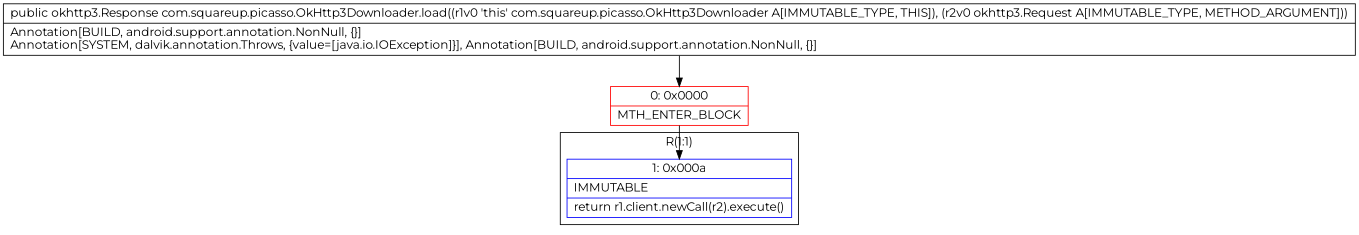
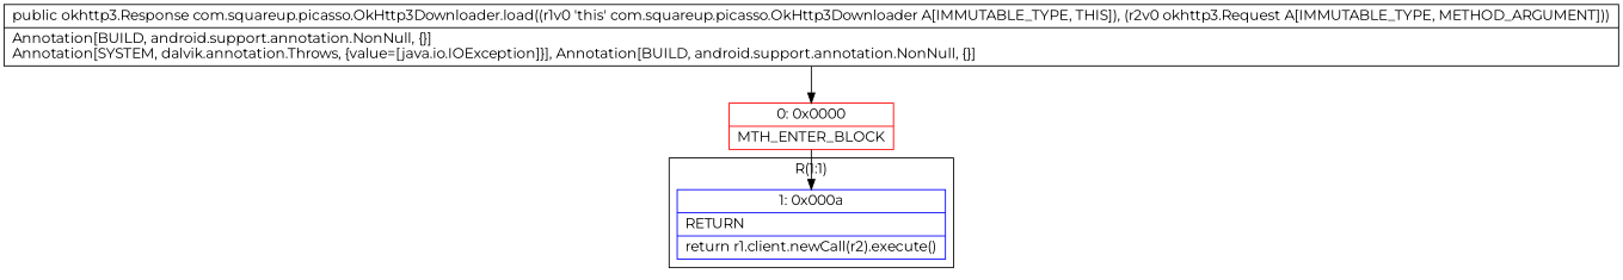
  digraph {
    fontname=Montserrat
    node [shape=record fontname=Montserrat]
    edge [fontname=Montserrat]
-   n1 [color=blue label="{1\:\ 0x000a|IMMUTABLE\l|return r1.client.newCall(r2).execute()\l}"]
+   n1 [color=blue label="{1\:\ 0x000a|RETURN\l|return r1.client.newCall(r2).execute()\l}"]
    n2 [color=red label="{0\:\ 0x0000|MTH_ENTER_BLOCK\l}"]
    n3 [label="{public okhttp3.Response com.squareup.picasso.OkHttp3Downloader.load((r1v0 'this' com.squareup.picasso.OkHttp3Downloader A[IMMUTABLE_TYPE, THIS]), (r2v0 okhttp3.Request A[IMMUTABLE_TYPE, METHOD_ARGUMENT]))  | Annotation[BUILD, android.support.annotation.NonNull, \{\}]\lAnnotation[SYSTEM, dalvik.annotation.Throws, \{value=[java.io.IOException]\}], Annotation[BUILD, android.support.annotation.NonNull, \{\}]\l}"]
    subgraph cluster_1 {
      label="R(1:1)"
      n1
    }
    n2 -> n1
    n3 -> n2
  }
